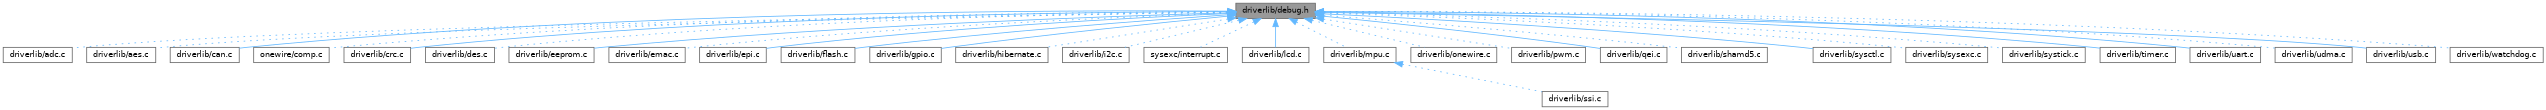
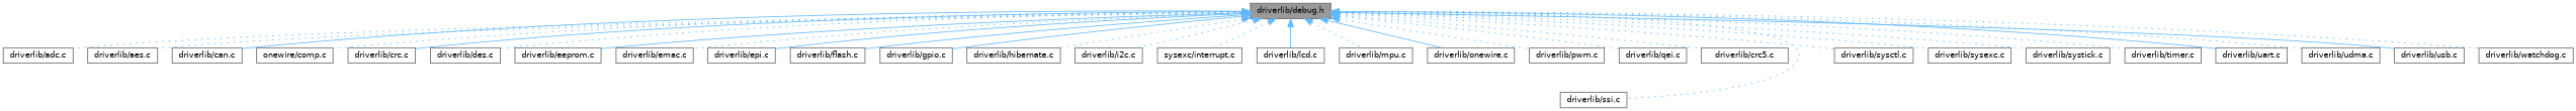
  digraph {
    node [color=grey40 fillcolor=white fontname=Helvetica fontsize=10 shape=box style=filled]
    edge [color=steelblue1 dir=back fontname=Helvetica fontsize=10 labelfontname=Helvetica labelfontsize=10 style=dotted]
    n1 [color=gray40 fillcolor=grey60 fontcolor=black height=0.2 label="driverlib/debug.h" width=0.4]
    n2 [height=0.2 label="driverlib/adc.c" width=0.4]
    n3 [height=0.2 label="driverlib/aes.c" width=0.4]
    n4 [height=0.2 label="driverlib/can.c" width=0.4]
    n5 [height=0.2 label="onewire/comp.c" width=0.4]
    n6 [height=0.2 label="driverlib/crc.c" width=0.4]
    n7 [height=0.2 label="driverlib/des.c" width=0.4]
    n8 [height=0.2 label="driverlib/eeprom.c" width=0.4]
    n9 [height=0.2 label="driverlib/emac.c" width=0.4]
    n10 [height=0.2 label="driverlib/epi.c" width=0.4]
    n11 [height=0.2 label="driverlib/flash.c" width=0.4]
    n12 [height=0.2 label="driverlib/gpio.c" width=0.4]
    n13 [height=0.2 label="driverlib/hibernate.c" width=0.4]
    n14 [height=0.2 label="driverlib/i2c.c" width=0.4]
    n15 [height=0.2 label="sysexc/interrupt.c" width=0.4]
    n16 [height=0.2 label="driverlib/lcd.c" width=0.4]
    n17 [height=0.2 label="driverlib/mpu.c" width=0.4]
    n18 [height=0.2 label="driverlib/onewire.c" width=0.4]
    n19 [height=0.2 label="driverlib/pwm.c" width=0.4]
    n20 [height=0.2 label="driverlib/qei.c" width=0.4]
-   n21 [height=0.2 label="driverlib/shamd5.c" width=0.4]
+   n21 [height=0.2 label="driverlib/crc5.c" width=0.4]
    n22 [height=0.2 label="driverlib/ssi.c" width=0.4]
    n23 [height=0.2 label="driverlib/sysctl.c" width=0.4]
    n24 [height=0.2 label="driverlib/sysexc.c" width=0.4]
    n25 [height=0.2 label="driverlib/systick.c" width=0.4]
    n26 [height=0.2 label="driverlib/timer.c" width=0.4]
    n27 [height=0.2 label="driverlib/uart.c" width=0.4]
    n28 [height=0.2 label="driverlib/udma.c" width=0.4]
    n29 [height=0.2 label="driverlib/usb.c" width=0.4]
    n30 [height=0.2 label="driverlib/watchdog.c" width=0.4]
    n1 -> n2
    n1 -> n3
    n1 -> n4 [style=solid]
    n1 -> n5
    n1 -> n6 [style=solid]
    n1 -> n7
    n1 -> n8 [style=solid]
    n1 -> n9
    n1 -> n10 [style=solid]
    n1 -> n11 [style=solid]
    n1 -> n12 [style=solid]
    n1 -> n13
    n1 -> n14
    n1 -> n15
    n1 -> n16 [style=solid]
    n1 -> n17
-   n1 -> n18
+   n1 -> n18 [style=solid]
    n1 -> n19
-   n1 -> n20 [style=solid]
+   n1 -> n20
    n1 -> n21
-   n17 -> n22
-   n1 -> n23 [style=solid]
+   n1 -> n22
+   n1 -> n23
    n1 -> n24
    n1 -> n25
-   n1 -> n26 [style=solid]
+   n1 -> n26
    n1 -> n27 [style=solid]
    n1 -> n28
    n1 -> n29 [style=solid]
    n1 -> n30
  }
